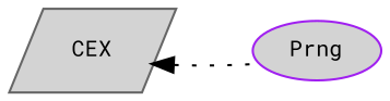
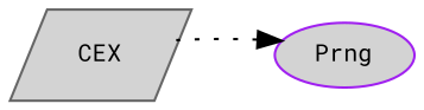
  digraph {
    rankdir=LR
    fontname="Roboto Mono"
    node [fillcolor=lightgrey fontname="Roboto Mono" fontsize=10 style=filled]
    n1 [color=gray40 height=0.2 label=CEX shape=parallelogram width=0.4]
    n2 [color=purple fontcolor=black height=0.2 label=Prng shape=ellipse width=0.4]
-   n1 -> n2 [dir=back fontname="Roboto Mono" fontsize=10 labelfontname=Helvetica labelfontsize=10 shape=plaintext style=dotted]
+   n2 -> n1 [dir=back fontname="Roboto Mono" fontsize=10 labelfontname=Helvetica labelfontsize=10 shape=plaintext style=dotted]
  }
